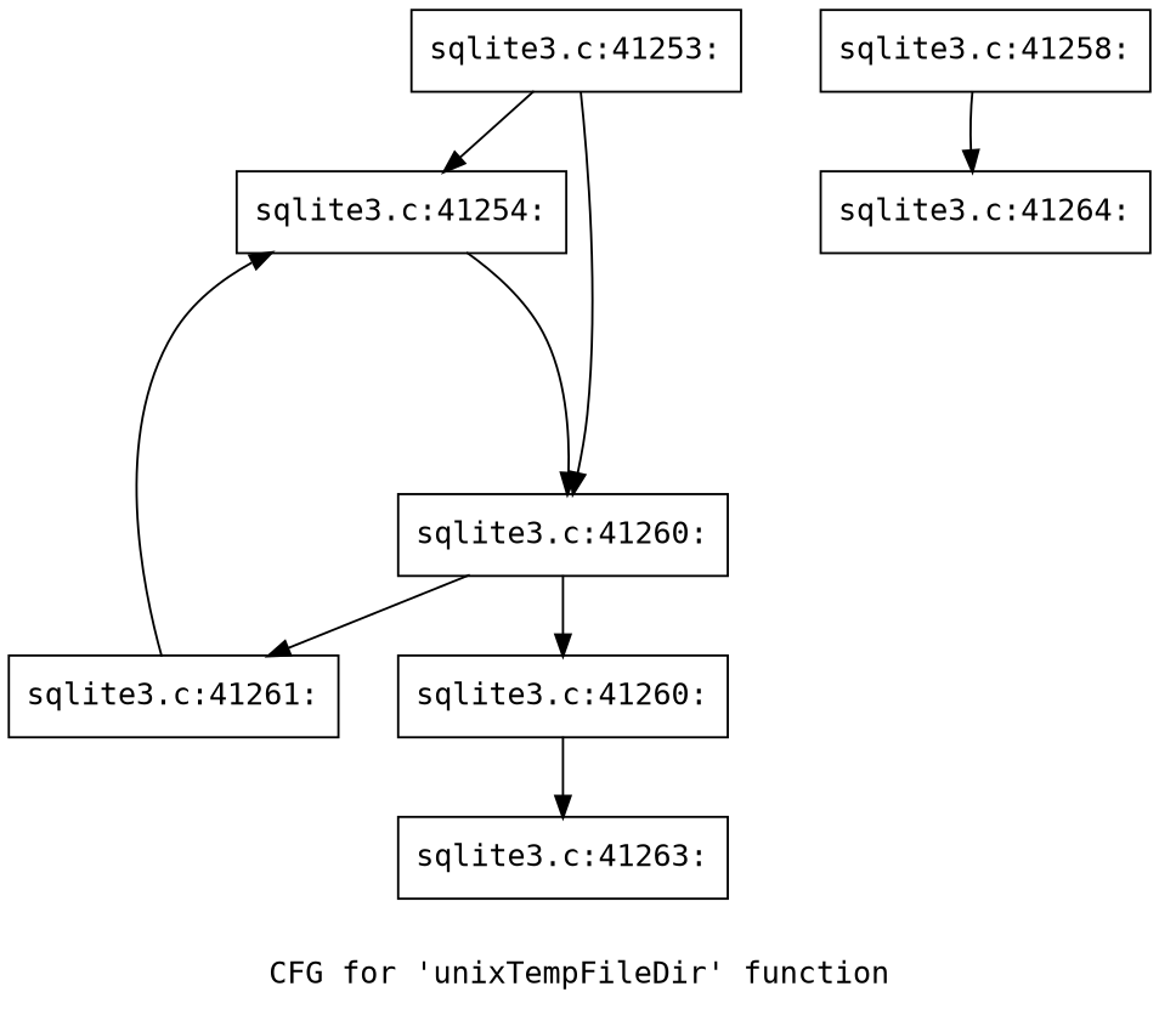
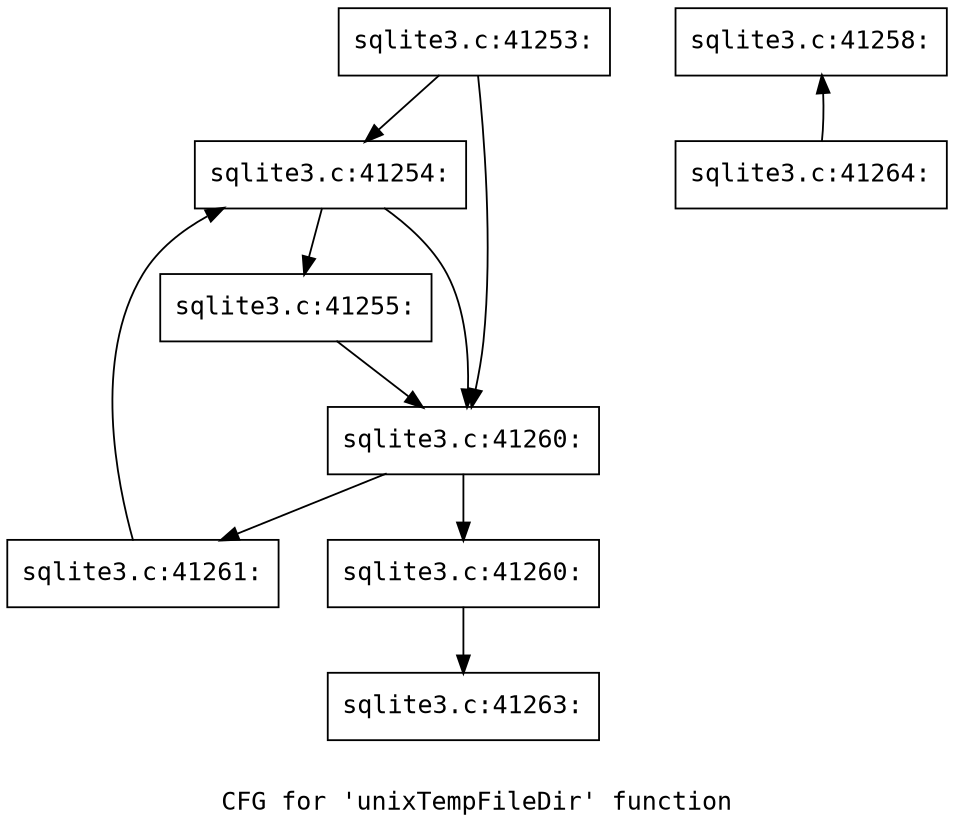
  digraph {
    fontname="DejaVu Sans Mono"
    label="CFG for 'unixTempFileDir' function"
    node [fontname="DejaVu Sans Mono" shape=record]
    edge [fontname="DejaVu Sans Mono"]
    n1 [label="{sqlite3.c:41253:}"]
    n2 [label="{sqlite3.c:41254:}"]
    n3 [label="{sqlite3.c:41260:}"]
+   n4 [label="{sqlite3.c:41255:}"]
    n5 [label="{sqlite3.c:41260:}"]
    n6 [label="{sqlite3.c:41261:}"]
    n7 [label="{sqlite3.c:41263:}"]
    n8 [label="{sqlite3.c:41258:}"]
    n9 [label="{sqlite3.c:41264:}"]
    n1 -> n2
    n1 -> n3
    n2 -> n3
+   n2 -> n4
    n3 -> n5
    n3 -> n6
+   n4 -> n3
    n5 -> n7
    n6 -> n2
-   n8 -> n9
+   n9 -> n8
  }
